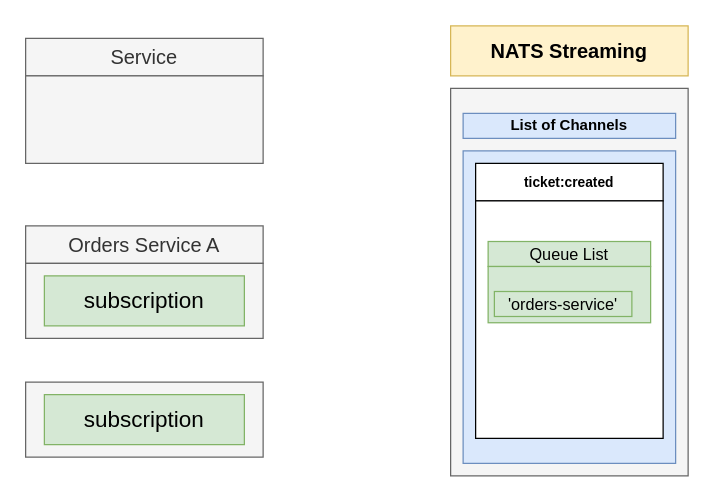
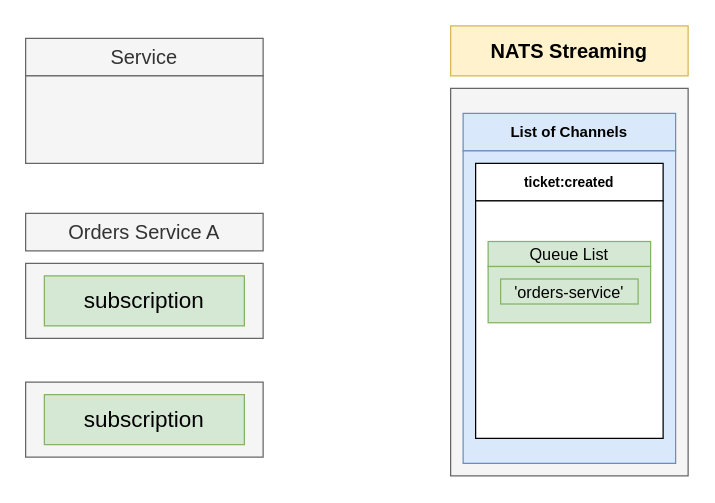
  <mxCell id="0" />
  <mxCell id="1" parent="0" />
  <mxCell id="2" value="Service" style="rounded=0;whiteSpace=wrap;html=1;fillColor=#f5f5f5;strokeColor=#666666;fontColor=#333333;fontStyle=0;fontSize=16;" parent="1" vertex="1"><mxGeometry x="20" y="30" width="190" height="30" as="geometry" /></mxCell>
  <mxCell id="3" value="" style="rounded=0;whiteSpace=wrap;html=1;fillColor=#f5f5f5;strokeColor=#666666;fontColor=#333333;" parent="1" vertex="1"><mxGeometry x="20" y="60" width="190" height="70" as="geometry" /></mxCell>
  <mxCell id="4" value="" style="rounded=0;whiteSpace=wrap;html=1;fillColor=#f5f5f5;strokeColor=#666666;fontColor=#333333;" parent="1" vertex="1"><mxGeometry x="360" y="70" width="190" height="310" as="geometry" /></mxCell>
- <mxCell id="5" value="Orders Service A" style="rounded=0;whiteSpace=wrap;html=1;fillColor=#f5f5f5;strokeColor=#666666;fontColor=#333333;fontStyle=0;fontSize=16;" parent="1" vertex="1"><mxGeometry x="20" y="180" width="190" height="30" as="geometry" /></mxCell>
+ <mxCell id="5" value="Orders Service A" style="rounded=0;whiteSpace=wrap;html=1;fillColor=#f5f5f5;strokeColor=#666666;fontColor=#333333;fontStyle=0;fontSize=16;" parent="1" vertex="1"><mxGeometry x="20" y="170" width="190" height="30" as="geometry" /></mxCell>
  <mxCell id="6" value="NATS Streaming" style="rounded=0;whiteSpace=wrap;html=1;fillColor=#fff2cc;strokeColor=#d6b656;fontStyle=1;fontSize=16;" parent="1" vertex="1"><mxGeometry x="360" y="20" width="190" height="40" as="geometry" /></mxCell>
  <mxCell id="7" value="" style="rounded=0;whiteSpace=wrap;html=1;fillColor=#f5f5f5;strokeColor=#666666;fontColor=#333333;" parent="1" vertex="1"><mxGeometry x="20" y="210" width="190" height="60" as="geometry" /></mxCell>
- <mxCell id="8" value="List of Channels" style="rounded=0;whiteSpace=wrap;html=1;fontSize=12;fillColor=#dae8fc;strokeColor=#6c8ebf;fontStyle=1" parent="1" vertex="1"><mxGeometry x="370" y="90" width="170" height="20" as="geometry" /></mxCell>
+ <mxCell id="8" value="List of Channels" style="rounded=0;whiteSpace=wrap;html=1;fontSize=12;fillColor=#dae8fc;strokeColor=#6c8ebf;fontStyle=1" parent="1" vertex="1"><mxGeometry x="370" y="90" width="170" height="30" as="geometry" /></mxCell>
  <mxCell id="9" value="" style="rounded=0;whiteSpace=wrap;html=1;fontSize=12;fillColor=#dae8fc;strokeColor=#6c8ebf;fontStyle=1" parent="1" vertex="1"><mxGeometry x="370" y="120" width="170" height="250" as="geometry" /></mxCell>
  <mxCell id="10" value="&lt;font style=&quot;font-size: 11px&quot;&gt;&lt;b&gt;ticket:created&lt;/b&gt;&lt;br style=&quot;font-size: 11px&quot;&gt;&lt;/font&gt;" style="rounded=0;whiteSpace=wrap;html=1;fontSize=11;align=center;" parent="1" vertex="1"><mxGeometry x="380" y="130" width="150" height="30" as="geometry" /></mxCell>
  <mxCell id="11" value="subscription" style="rounded=0;whiteSpace=wrap;html=1;fontSize=18;align=center;fillColor=#d5e8d4;strokeColor=#82b366;" parent="1" vertex="1"><mxGeometry x="35" y="220" width="160" height="40" as="geometry" /></mxCell>
  <mxCell id="12" value="&lt;font style=&quot;font-size: 11px&quot;&gt;&lt;br style=&quot;font-size: 11px&quot;&gt;&lt;/font&gt;" style="rounded=0;whiteSpace=wrap;html=1;fontSize=11;align=center;" parent="1" vertex="1"><mxGeometry x="380" y="160" width="150" height="190" as="geometry" /></mxCell>
  <mxCell id="13" value="Queue List" style="rounded=0;whiteSpace=wrap;html=1;fontSize=13;align=center;fillColor=#d5e8d4;strokeColor=#82b366;" parent="1" vertex="1"><mxGeometry x="390" y="192.5" width="130" height="20" as="geometry" /></mxCell>
  <mxCell id="14" value="" style="rounded=0;whiteSpace=wrap;html=1;fontSize=13;align=center;fillColor=#d5e8d4;strokeColor=#82b366;" parent="1" vertex="1"><mxGeometry x="390" y="212.5" width="130" height="45" as="geometry" /></mxCell>
- <mxCell id="15" value="'orders-service'" style="rounded=0;whiteSpace=wrap;html=1;fontSize=13;align=center;fillColor=#d5e8d4;strokeColor=#82b366;" parent="1" vertex="1"><mxGeometry x="395" y="232.5" width="110" height="20" as="geometry" /></mxCell>
+ <mxCell id="15" value="'orders-service'" style="rounded=0;whiteSpace=wrap;html=1;fontSize=13;align=center;fillColor=#d5e8d4;strokeColor=#82b366;" parent="1" vertex="1"><mxGeometry x="400" y="222.5" width="110" height="20" as="geometry" /></mxCell>
  <mxCell id="16" value="" style="rounded=0;whiteSpace=wrap;html=1;fillColor=#f5f5f5;strokeColor=#666666;fontColor=#333333;" parent="1" vertex="1"><mxGeometry x="20" y="305" width="190" height="60" as="geometry" /></mxCell>
  <mxCell id="17" value="subscription" style="rounded=0;whiteSpace=wrap;html=1;fontSize=18;align=center;fillColor=#d5e8d4;strokeColor=#82b366;" parent="1" vertex="1"><mxGeometry x="35" y="315" width="160" height="40" as="geometry" /></mxCell>
